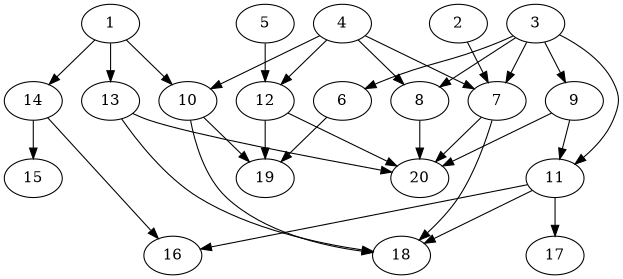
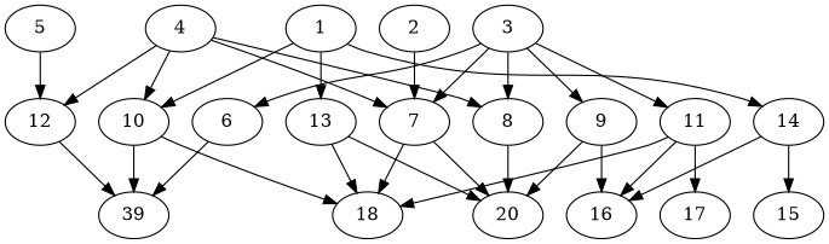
  digraph {
    node [alpha=0.12]
    1 [alpha=0.19 expect_size=6047744]
    10 [expect_size=43894784]
    13 [expect_size=49931264]
    14 [expect_size=51378176]
-   19 [alpha=0.03 expect_size=48476160]
+   19 [alpha=0.03 expect_size=48476160 label=39]
    18 [expect_size=33475584]
    20 [alpha=0.17 expect_size=9098240]
    16 [alpha=0.10 expect_size=41670656]
    15 [expect_size=22265856]
    2 [alpha=0.13 expect_size=37000192]
    7 [alpha=0.17 expect_size=28419072]
    17 [alpha=0.06 expect_size=40375296]
    3 [alpha=0.01 expect_size=12154880]
    6 [alpha=0.19 expect_size=10839040]
    8 [alpha=0.06 expect_size=35149824]
    9 [alpha=0.03 expect_size=9645056]
    11 [alpha=0.17 expect_size=19734528]
    4 [alpha=0.08 expect_size=20396032]
    12 [alpha=0.06 expect_size=18180096]
    5 [alpha=0.08 expect_size=39996416]
    1 -> 10
    1 -> 13
    1 -> 14
    10 -> 19
    10 -> 18
    13 -> 18
    13 -> 20
    14 -> 16
    14 -> 15
    2 -> 7
    7 -> 18
    7 -> 20
    3 -> 7
    3 -> 6
    3 -> 8
    3 -> 9
    3 -> 11
    6 -> 19
    8 -> 20
    9 -> 20
-   9 -> 11
+   9 -> 16
    11 -> 18
    11 -> 16
    11 -> 17
    4 -> 10
    4 -> 7
    4 -> 8
    4 -> 12
    12 -> 19
-   12 -> 20
    5 -> 12
  }
